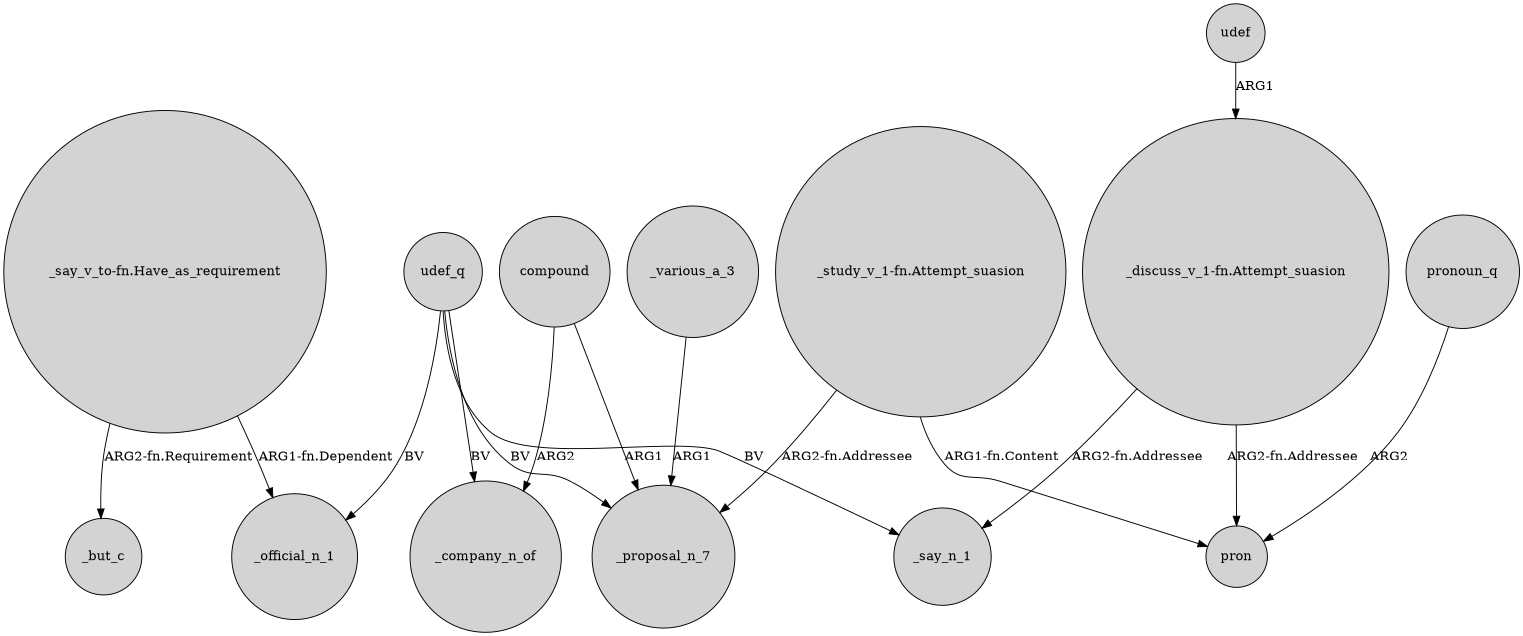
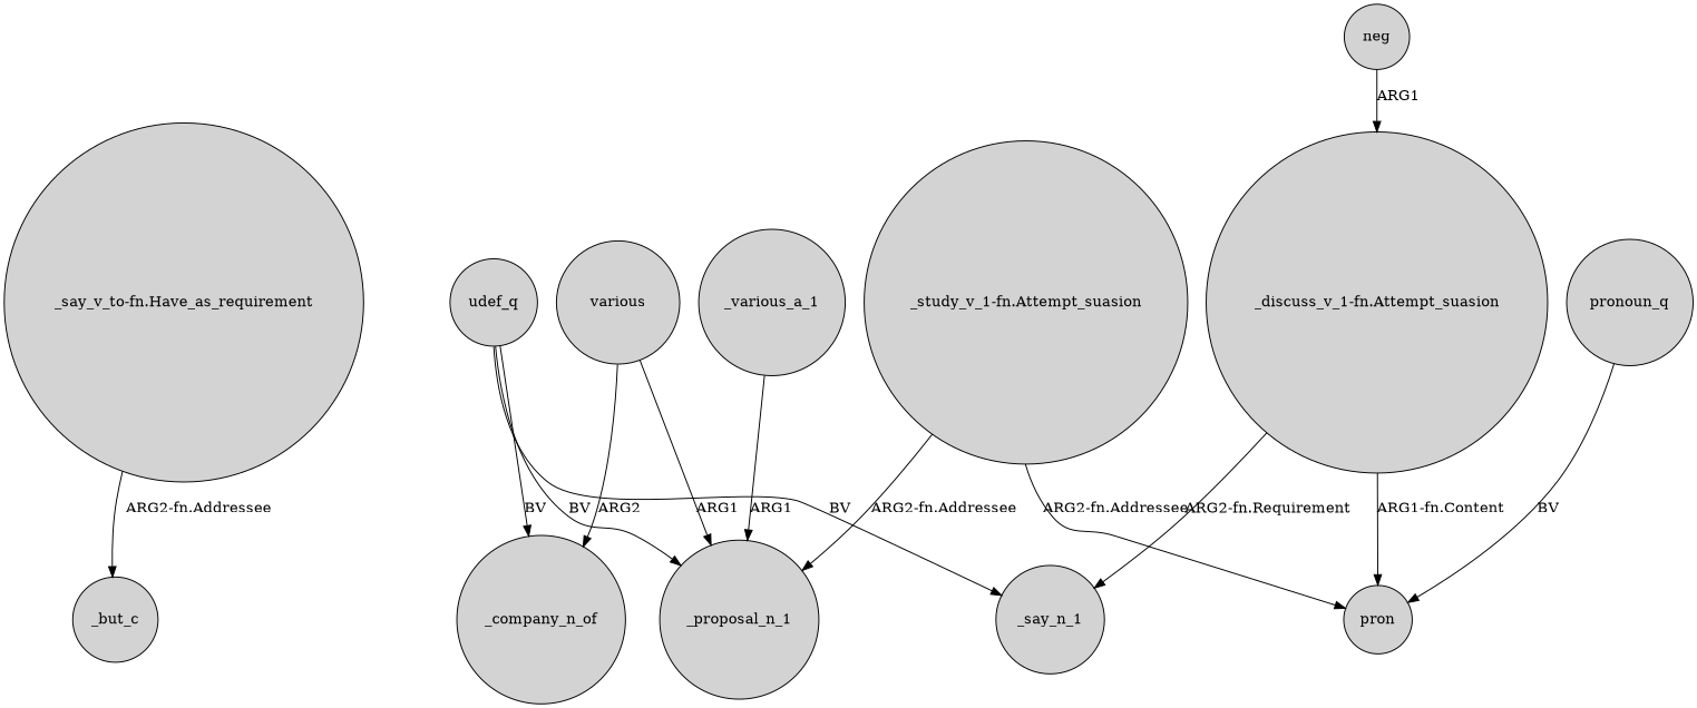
  digraph {
    node [shape=circle style=filled]
    "_say_v_to-fn.Have_as_requirement"
-   _official_n_1
    _but_c
    udef_q
-   _proposal_n_1 [label=_proposal_n_7]
+   _proposal_n_1
    n6 [label=_say_n_1]
    _company_n_of
-   _various_a_1 [label=_various_a_3]
+   _various_a_1
    "_discuss_v_1-fn.Attempt_suasion"
    pron
    "_study_v_1-fn.Attempt_suasion"
-   neg [label=udef]
-   compound
+   neg
+   compound [label=various]
    pronoun_q
-   "_say_v_to-fn.Have_as_requirement" -> _official_n_1 [label="ARG1-fn.Dependent"]
-   "_say_v_to-fn.Have_as_requirement" -> _but_c [label="ARG2-fn.Requirement"]
-   udef_q -> _official_n_1 [label=BV]
+   "_say_v_to-fn.Have_as_requirement" -> _but_c [label="ARG2-fn.Addressee"]
    udef_q -> _proposal_n_1 [label=BV]
    udef_q -> n6 [label=BV]
    udef_q -> _company_n_of [label=BV]
    _various_a_1 -> _proposal_n_1 [label=ARG1]
-   "_discuss_v_1-fn.Attempt_suasion" -> n6 [label="ARG2-fn.Addressee"]
-   "_discuss_v_1-fn.Attempt_suasion" -> pron [label="ARG2-fn.Addressee"]
+   "_discuss_v_1-fn.Attempt_suasion" -> n6 [label="ARG2-fn.Requirement"]
+   "_discuss_v_1-fn.Attempt_suasion" -> pron [label="ARG1-fn.Content"]
    "_study_v_1-fn.Attempt_suasion" -> _proposal_n_1 [label="ARG2-fn.Addressee"]
-   "_study_v_1-fn.Attempt_suasion" -> pron [label="ARG1-fn.Content"]
+   "_study_v_1-fn.Attempt_suasion" -> pron [label="ARG2-fn.Addressee"]
    neg -> "_discuss_v_1-fn.Attempt_suasion" [label=ARG1]
    compound -> _proposal_n_1 [label=ARG1]
    compound -> _company_n_of [label=ARG2]
-   pronoun_q -> pron [label=ARG2]
+   pronoun_q -> pron [label=BV]
  }
